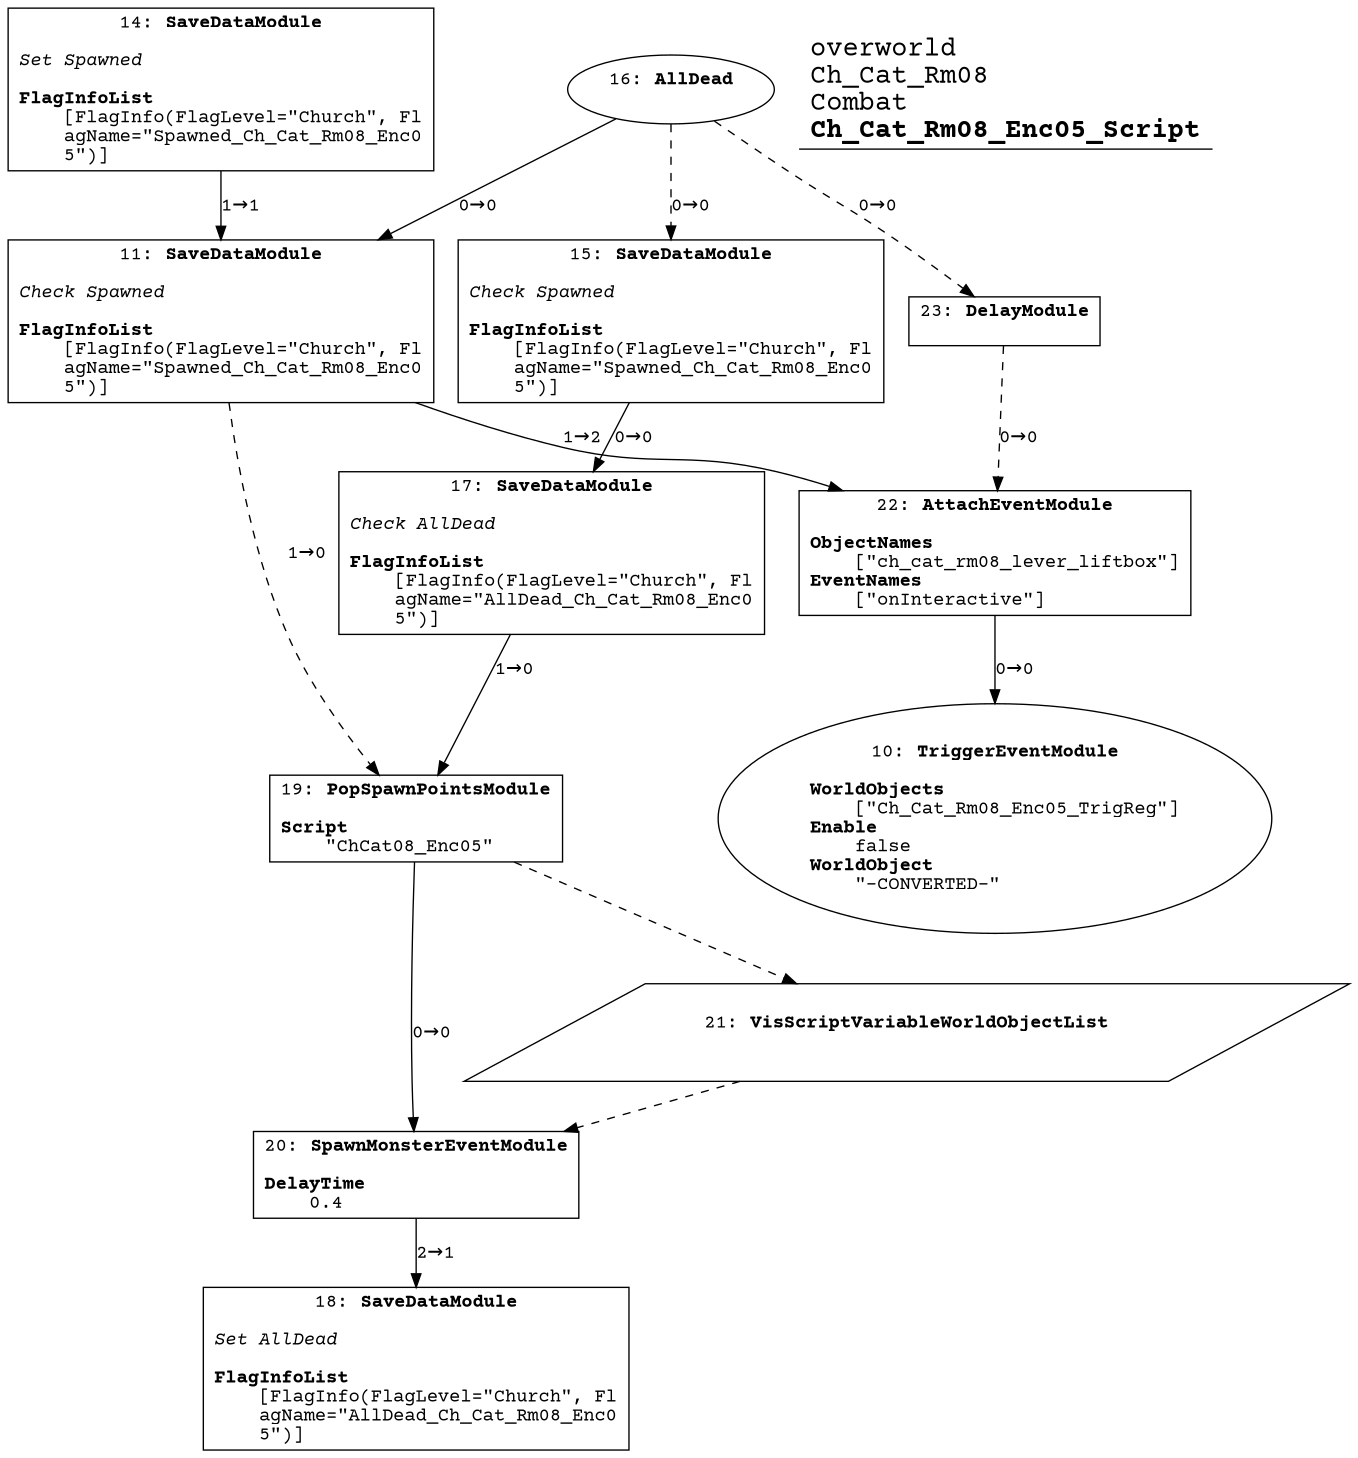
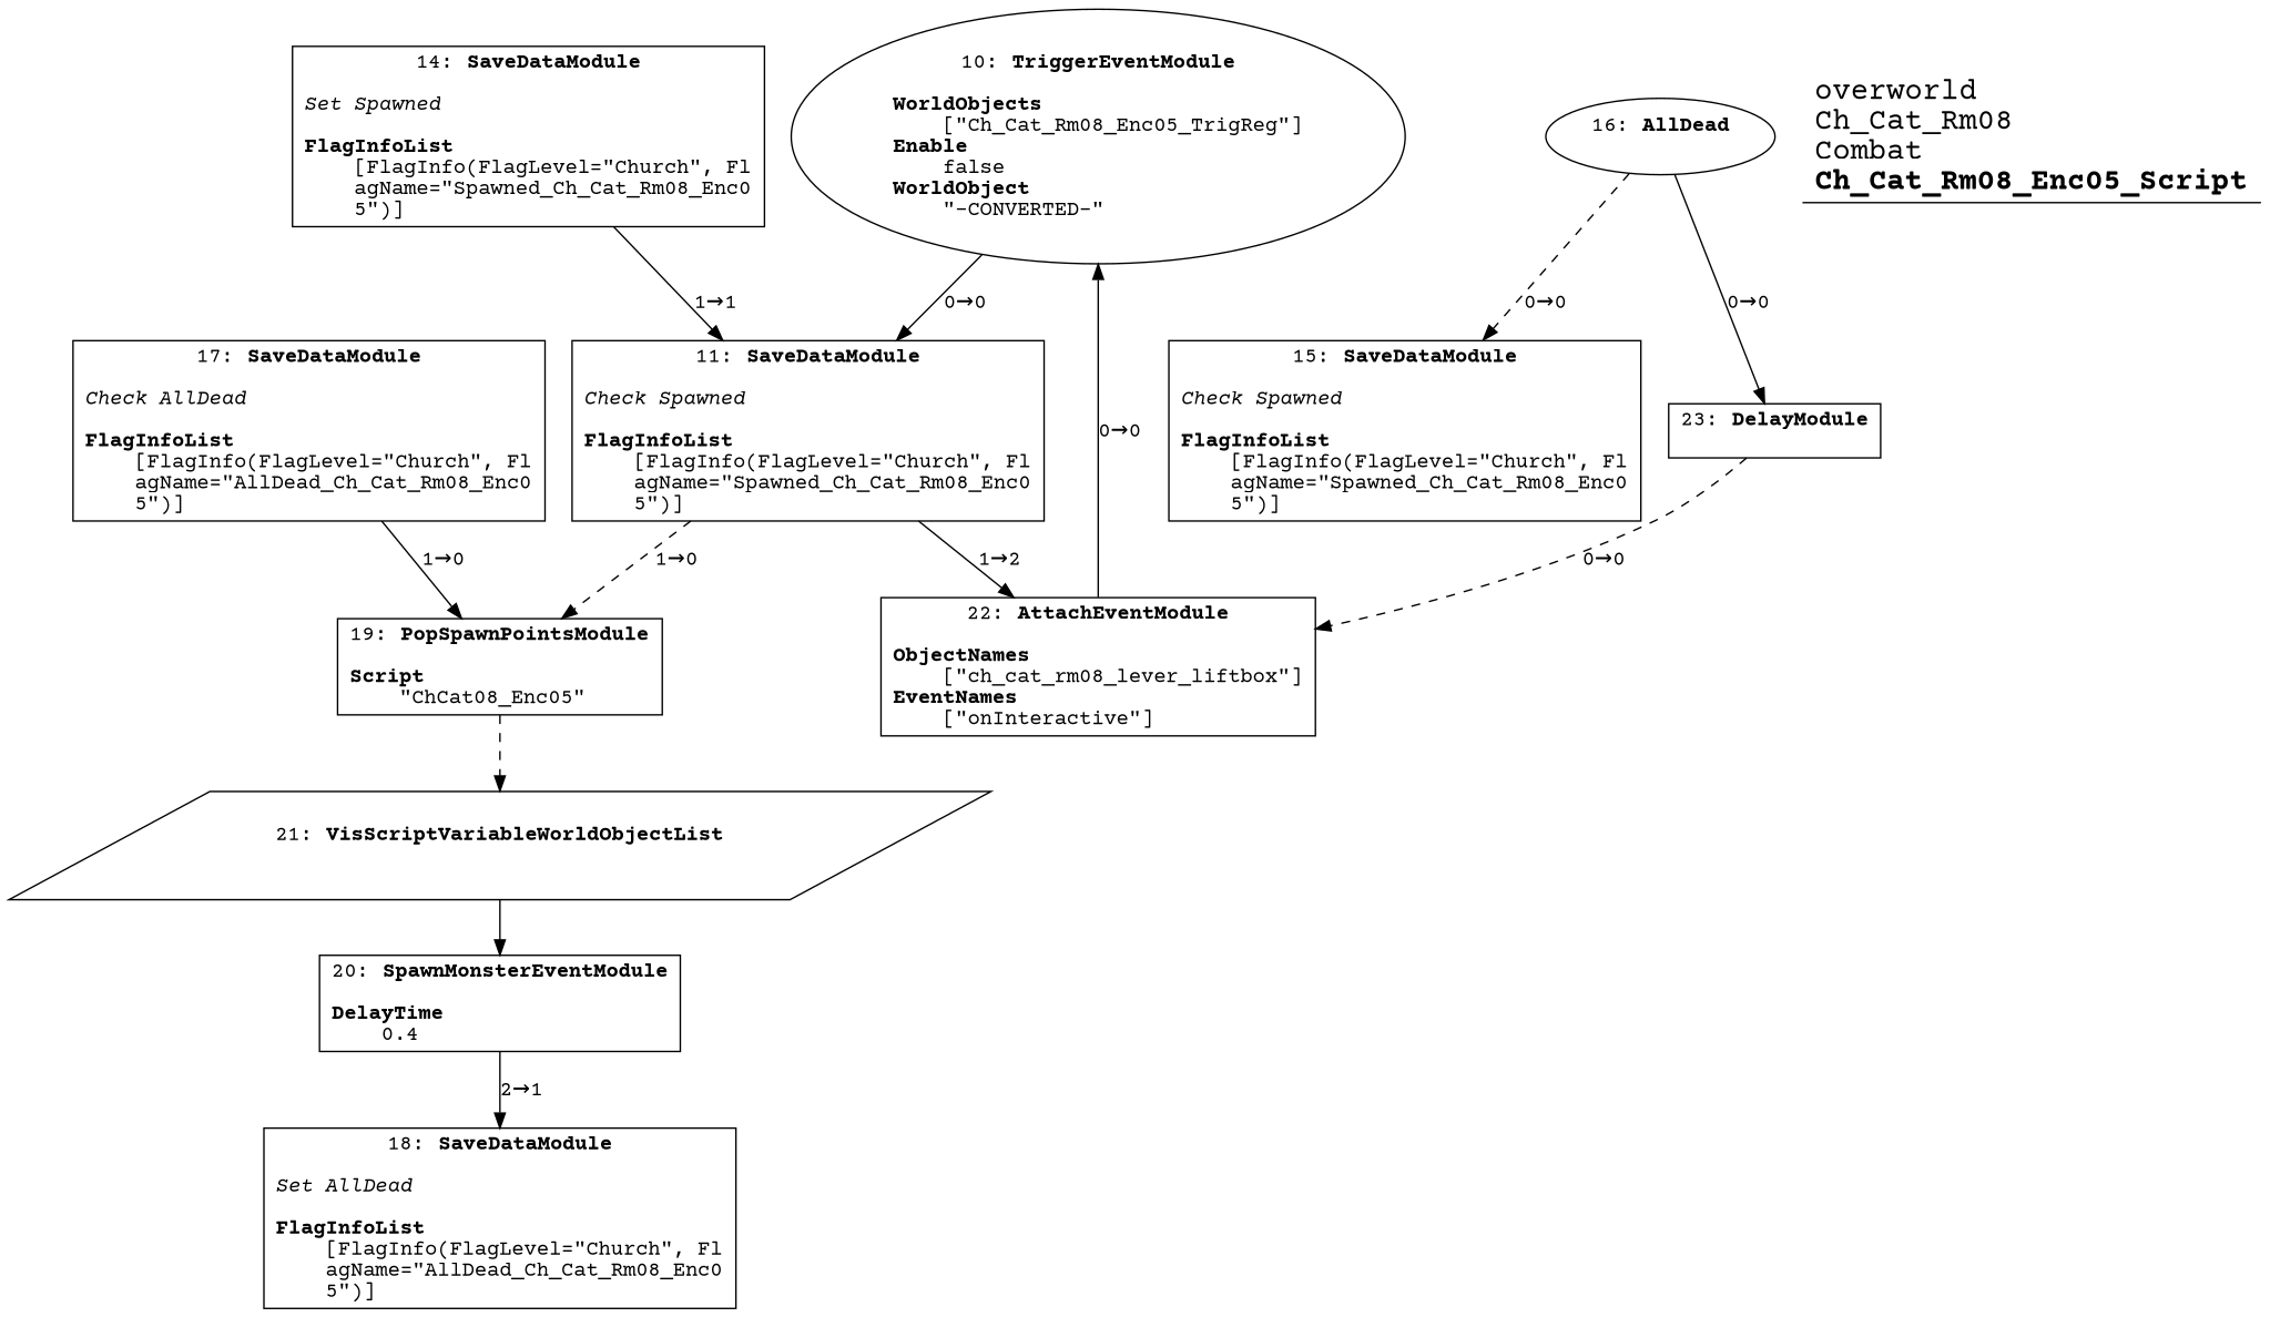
  digraph {
    fontname="Courier Prime"
    splines=spline
    node [fontname="Courier Prime" shape=box]
    edge [fontname="Courier Prime"]
    n1 [label=<10: <b>TriggerEventModule</b><br/><br/><b>WorldObjects</b><br align="left"/>    [&quot;Ch_Cat_Rm08_Enc05_TrigReg&quot;]<br align="left"/><b>Enable</b><br align="left"/>    false<br align="left"/><b>WorldObject</b><br align="left"/>    &quot;-CONVERTED-&quot;<br align="left"/>> shape=oval]
    n2 [label=<11: <b>SaveDataModule</b><br/><br/><i>Check Spawned<br align="left"/></i><br align="left"/><b>FlagInfoList</b><br align="left"/>    [FlagInfo(FlagLevel=&quot;Church&quot;, Fl<br align="left"/>    agName=&quot;Spawned_Ch_Cat_Rm08_Enc0<br align="left"/>    5&quot;)]<br align="left"/>>]
    n3 [label=<19: <b>PopSpawnPointsModule</b><br/><br/><b>Script</b><br align="left"/>    &quot;ChCat08_Enc05&quot;<br align="left"/>>]
    n4 [label=<22: <b>AttachEventModule</b><br/><br/><b>ObjectNames</b><br align="left"/>    [&quot;ch_cat_rm08_lever_liftbox&quot;]<br align="left"/><b>EventNames</b><br align="left"/>    [&quot;onInteractive&quot;]<br align="left"/>>]
    n5 [label=<14: <b>SaveDataModule</b><br/><br/><i>Set Spawned<br align="left"/></i><br align="left"/><b>FlagInfoList</b><br align="left"/>    [FlagInfo(FlagLevel=&quot;Church&quot;, Fl<br align="left"/>    agName=&quot;Spawned_Ch_Cat_Rm08_Enc0<br align="left"/>    5&quot;)]<br align="left"/>>]
    n6 [label=<20: <b>SpawnMonsterEventModule</b><br/><br/><b>DelayTime</b><br align="left"/>    0.4<br align="left"/>>]
    n7 [label=<21: <b>VisScriptVariableWorldObjectList</b><br/><br/>> shape=parallelogram]
    n8 [label=<18: <b>SaveDataModule</b><br/><br/><i>Set AllDead<br align="left"/></i><br align="left"/><b>FlagInfoList</b><br align="left"/>    [FlagInfo(FlagLevel=&quot;Church&quot;, Fl<br align="left"/>    agName=&quot;AllDead_Ch_Cat_Rm08_Enc0<br align="left"/>    5&quot;)]<br align="left"/>>]
    n9 [label=<15: <b>SaveDataModule</b><br/><br/><i>Check Spawned<br align="left"/></i><br align="left"/><b>FlagInfoList</b><br align="left"/>    [FlagInfo(FlagLevel=&quot;Church&quot;, Fl<br align="left"/>    agName=&quot;Spawned_Ch_Cat_Rm08_Enc0<br align="left"/>    5&quot;)]<br align="left"/>>]
    n10 [label=<17: <b>SaveDataModule</b><br/><br/><i>Check AllDead<br align="left"/></i><br align="left"/><b>FlagInfoList</b><br align="left"/>    [FlagInfo(FlagLevel=&quot;Church&quot;, Fl<br align="left"/>    agName=&quot;AllDead_Ch_Cat_Rm08_Enc0<br align="left"/>    5&quot;)]<br align="left"/>>]
    n11 [label=<16: <b>AllDead</b><br/><br/>> shape=oval]
    n12 [label=<23: <b>DelayModule</b><br/><br/>>]
    n13 [label=<<font point-size="20">overworld<br align="left"/>Ch_Cat_Rm08<br align="left"/>Combat<br align="left"/><b>Ch_Cat_Rm08_Enc05_Script</b><br align="left"/></font>> shape=underline]
-   n11 -> n2 [label="0→0"]
+   n1 -> n2 [label="0→0"]
    n2 -> n3 [label="1→0" style=dashed]
    n2 -> n4 [label="1→2"]
-   n3 -> n6 [label="0→0"]
    n3 -> n7 [style=dashed]
    n4 -> n1 [label="0→0"]
    n5 -> n2 [label="1→1"]
    n6 -> n8 [label="2→1"]
-   n7 -> n6 [style=dashed]
-   n9 -> n10 [label="0→0"]
+   n7 -> n6 [style=solid]
    n10 -> n3 [label="1→0"]
    n11 -> n9 [label="0→0" style=dashed]
-   n11 -> n12 [label="0→0" style=dashed]
+   n11 -> n12 [label="0→0"]
    n12 -> n4 [label="0→0" style=dashed]
  }
